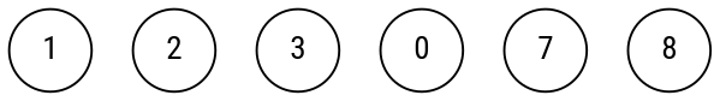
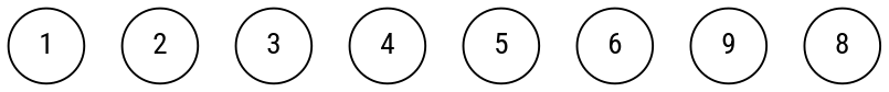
  digraph {
    fontname="Roboto Condensed"
    node [shape=circle fontname="Roboto Condensed"]
    1
    2
    3
-   4 [label=0]
-   7
+   4
+   5
+   6
+   7 [label=9]
    8
  }
